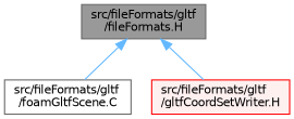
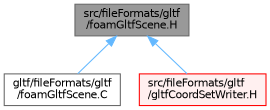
  digraph {
    node [fontname=Helvetica fontsize=10 shape=box style=filled]
    edge [color=steelblue1 dir=back fontname=Helvetica fontsize=10 labelfontname=Helvetica labelfontsize=10 style=solid]
-   n1 [color=gray40 fillcolor=grey60 fontcolor=black height=0.2 label="src/fileFormats/gltf\l/fileFormats.H" width=0.4]
-   n2 [color=grey40 fillcolor=white height=0.2 label="src/fileFormats/gltf\l/foamGltfScene.C" width=0.4]
+   n1 [color=gray40 fillcolor=grey60 fontcolor=black height=0.2 label="src/fileFormats/gltf\l/foamGltfScene.H" width=0.4]
+   n2 [color=grey40 fillcolor=white height=0.2 label="gltf/fileFormats/gltf\l/foamGltfScene.C" width=0.4]
    n3 [color=red fillcolor="#FFF0F0" height=0.2 label="src/fileFormats/gltf\l/gltfCoordSetWriter.H" width=0.4]
    n1 -> n2
    n1 -> n3
  }
